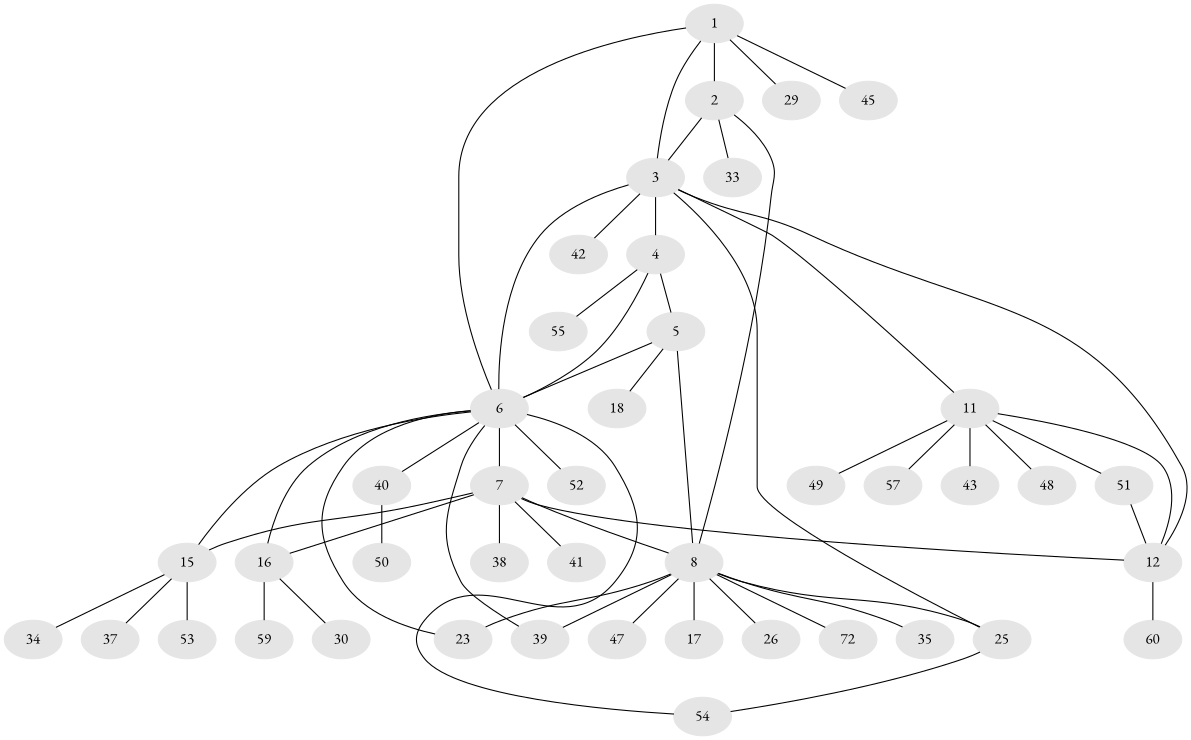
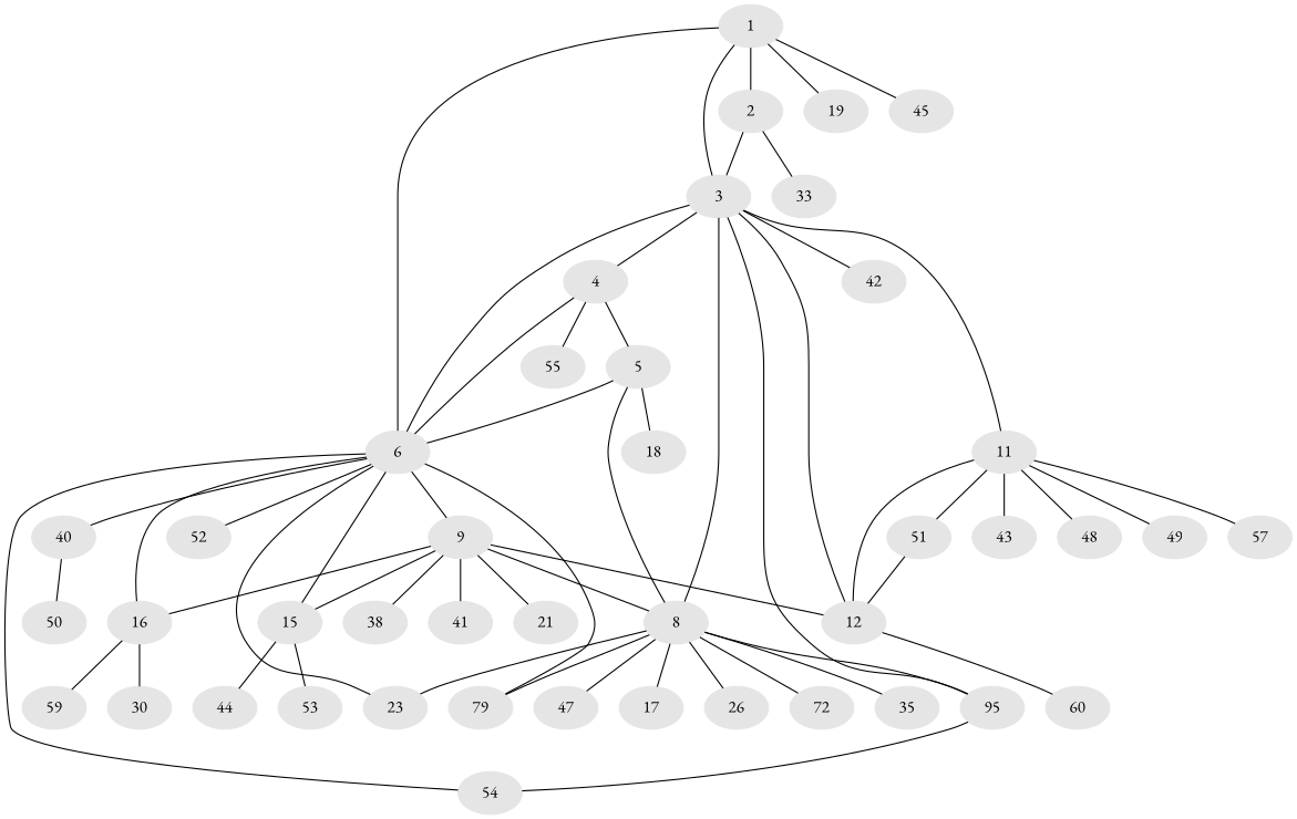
  graph {
    fontname="EB Garamond"
    node [color=gray90 fontname="EB Garamond" style=filled]
    edge [fontname="EB Garamond"]
    1 [super="+24"]
    2
    3 [super="+10"]
    6 [super="+13"]
-   19 [label=29]
+   19
    45
    8 [super="+9"]
    33 [super="+36"]
    12 [super="+31"]
    4 [super="+46"]
    11 [super="+27"]
-   25 [super="+26"]
+   25 [super="+26" label=95]
    42
-   7 [super="+14"]
+   7 [super="+14" label=9]
    15 [super="+34"]
    16 [super="+28"]
    23
-   39
+   39 [label=79]
    40
    52
    54
    60
    17
    n24 [label=26]
    n25 [label=72]
    35
    47
    5 [super="+22"]
    55
    43 [super="+56"]
    48
    49 [super="+58"]
    51
    57
    18
+   21
    38
    41
-   37
-   44 [label=34]
+   44
    53
    30
    59
    50
    1 -- 2
    1 -- 3
    1 -- 6
    1 -- 19
    1 -- 45
    2 -- 3
-   2 -- 8
+   3 -- 8
    2 -- 33
    3 -- 6 [weight=2]
    3 -- 12
    3 -- 4
    3 -- 11
    3 -- 25
    3 -- 42
    6 -- 7
    6 -- 15
    6 -- 16
    6 -- 23
    6 -- 39
    6 -- 40
    6 -- 52
    6 -- 54
    8 -- 25
    8 -- 23
    8 -- 39
    8 -- 17
    8 -- n24
    8 -- n25
    8 -- 35
    8 -- 47
    12 -- 60
    4 -- 6
    4 -- 5
    4 -- 55
    11 -- 12
    11 -- 43
    11 -- 48
    11 -- 49
    11 -- 51
    11 -- 57
    25 -- 54
    7 -- 8 [weight=2]
    7 -- 12
    7 -- 15
    7 -- 16
+   7 -- 21
    7 -- 38
    7 -- 41
-   15 -- 37
    15 -- 44
    15 -- 53
    16 -- 30
    16 -- 59
    40 -- 50
    5 -- 6
    5 -- 8
    5 -- 18
    51 -- 12
  }
